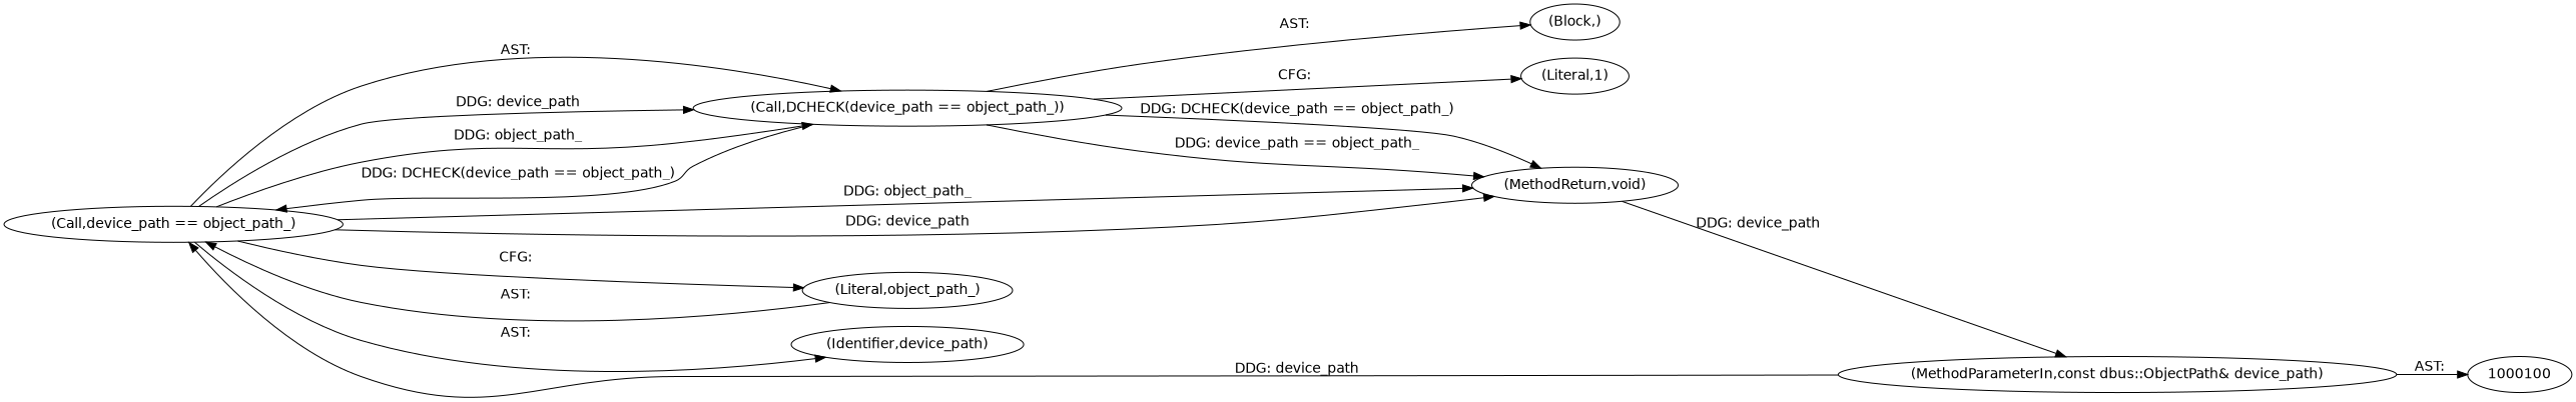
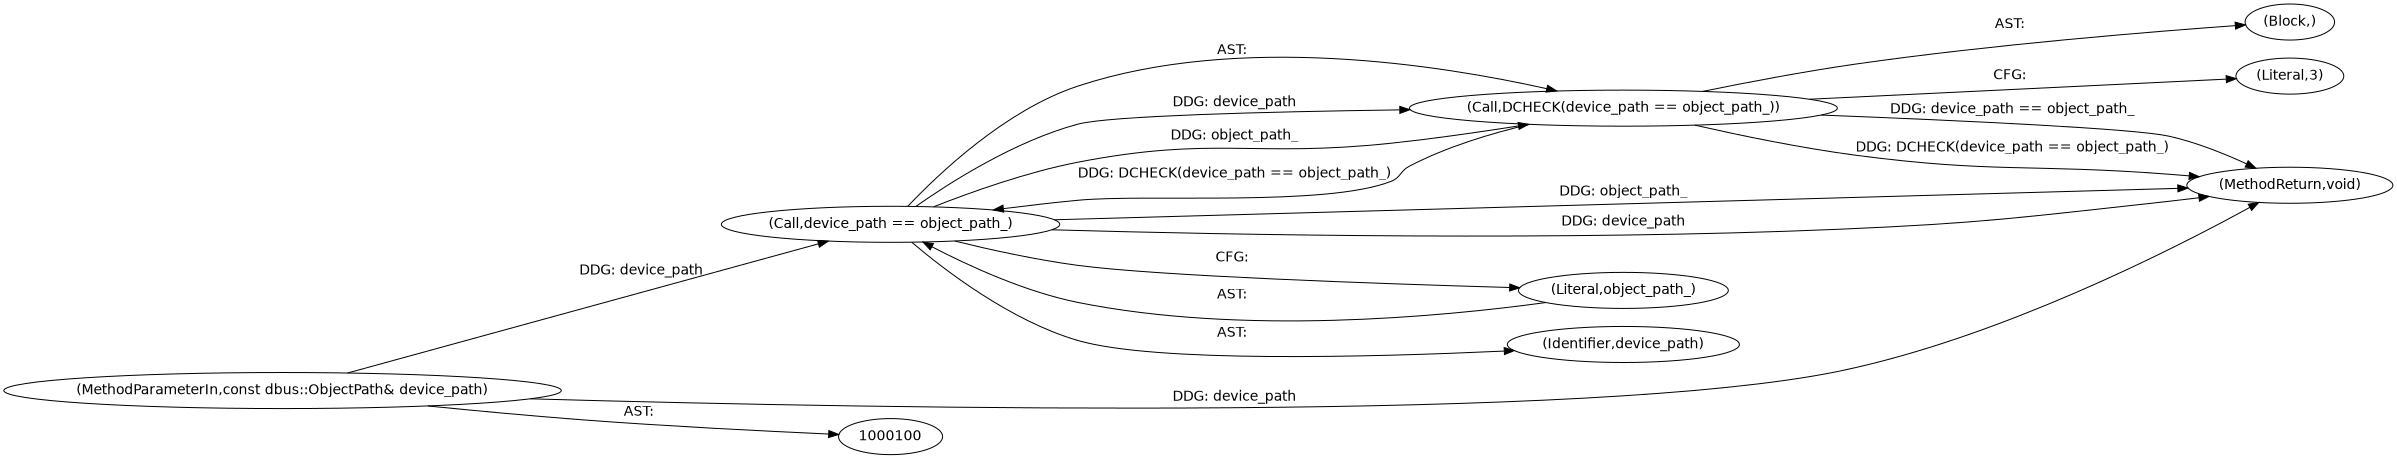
  digraph {
    fontname="DejaVu Sans"
    rankdir=LR
    node [fontname="DejaVu Sans"]
    edge [fontname="DejaVu Sans"]
    n1 [label="(Call,device_path == object_path_)"]
    n2 [label="(Call,DCHECK(device_path == object_path_))"]
    n3 [label="(MethodReturn,void)"]
    n4 [label="(Literal,object_path_)"]
    n5 [label="(Identifier,device_path)"]
    n6 [label="(Block,)"]
-   n7 [label="(Literal,1)"]
+   n7 [label="(Literal,3)"]
    n8 [label="(MethodParameterIn,const dbus::ObjectPath& device_path)"]
    1000100
    n1 -> n2 [label="AST: "]
    n1 -> n2 [label="DDG: device_path"]
    n1 -> n2 [label="DDG: object_path_"]
    n1 -> n3 [label="DDG: object_path_"]
    n1 -> n3 [label="DDG: device_path"]
    n1 -> n4 [label="CFG: "]
    n1 -> n5 [label="AST: "]
    n2 -> n1 [label="DDG: DCHECK(device_path == object_path_)"]
    n2 -> n3 [label="DDG: device_path == object_path_"]
    n2 -> n3 [label="DDG: DCHECK(device_path == object_path_)"]
    n2 -> n6 [label="AST: "]
    n2 -> n7 [label="CFG: "]
    n4 -> n1 [label="AST: "]
    n8 -> n1 [label="DDG: device_path"]
-   n3 -> n8 [label="DDG: device_path"]
+   n8 -> n3 [label="DDG: device_path"]
    n8 -> 1000100 [label="AST: "]
  }
